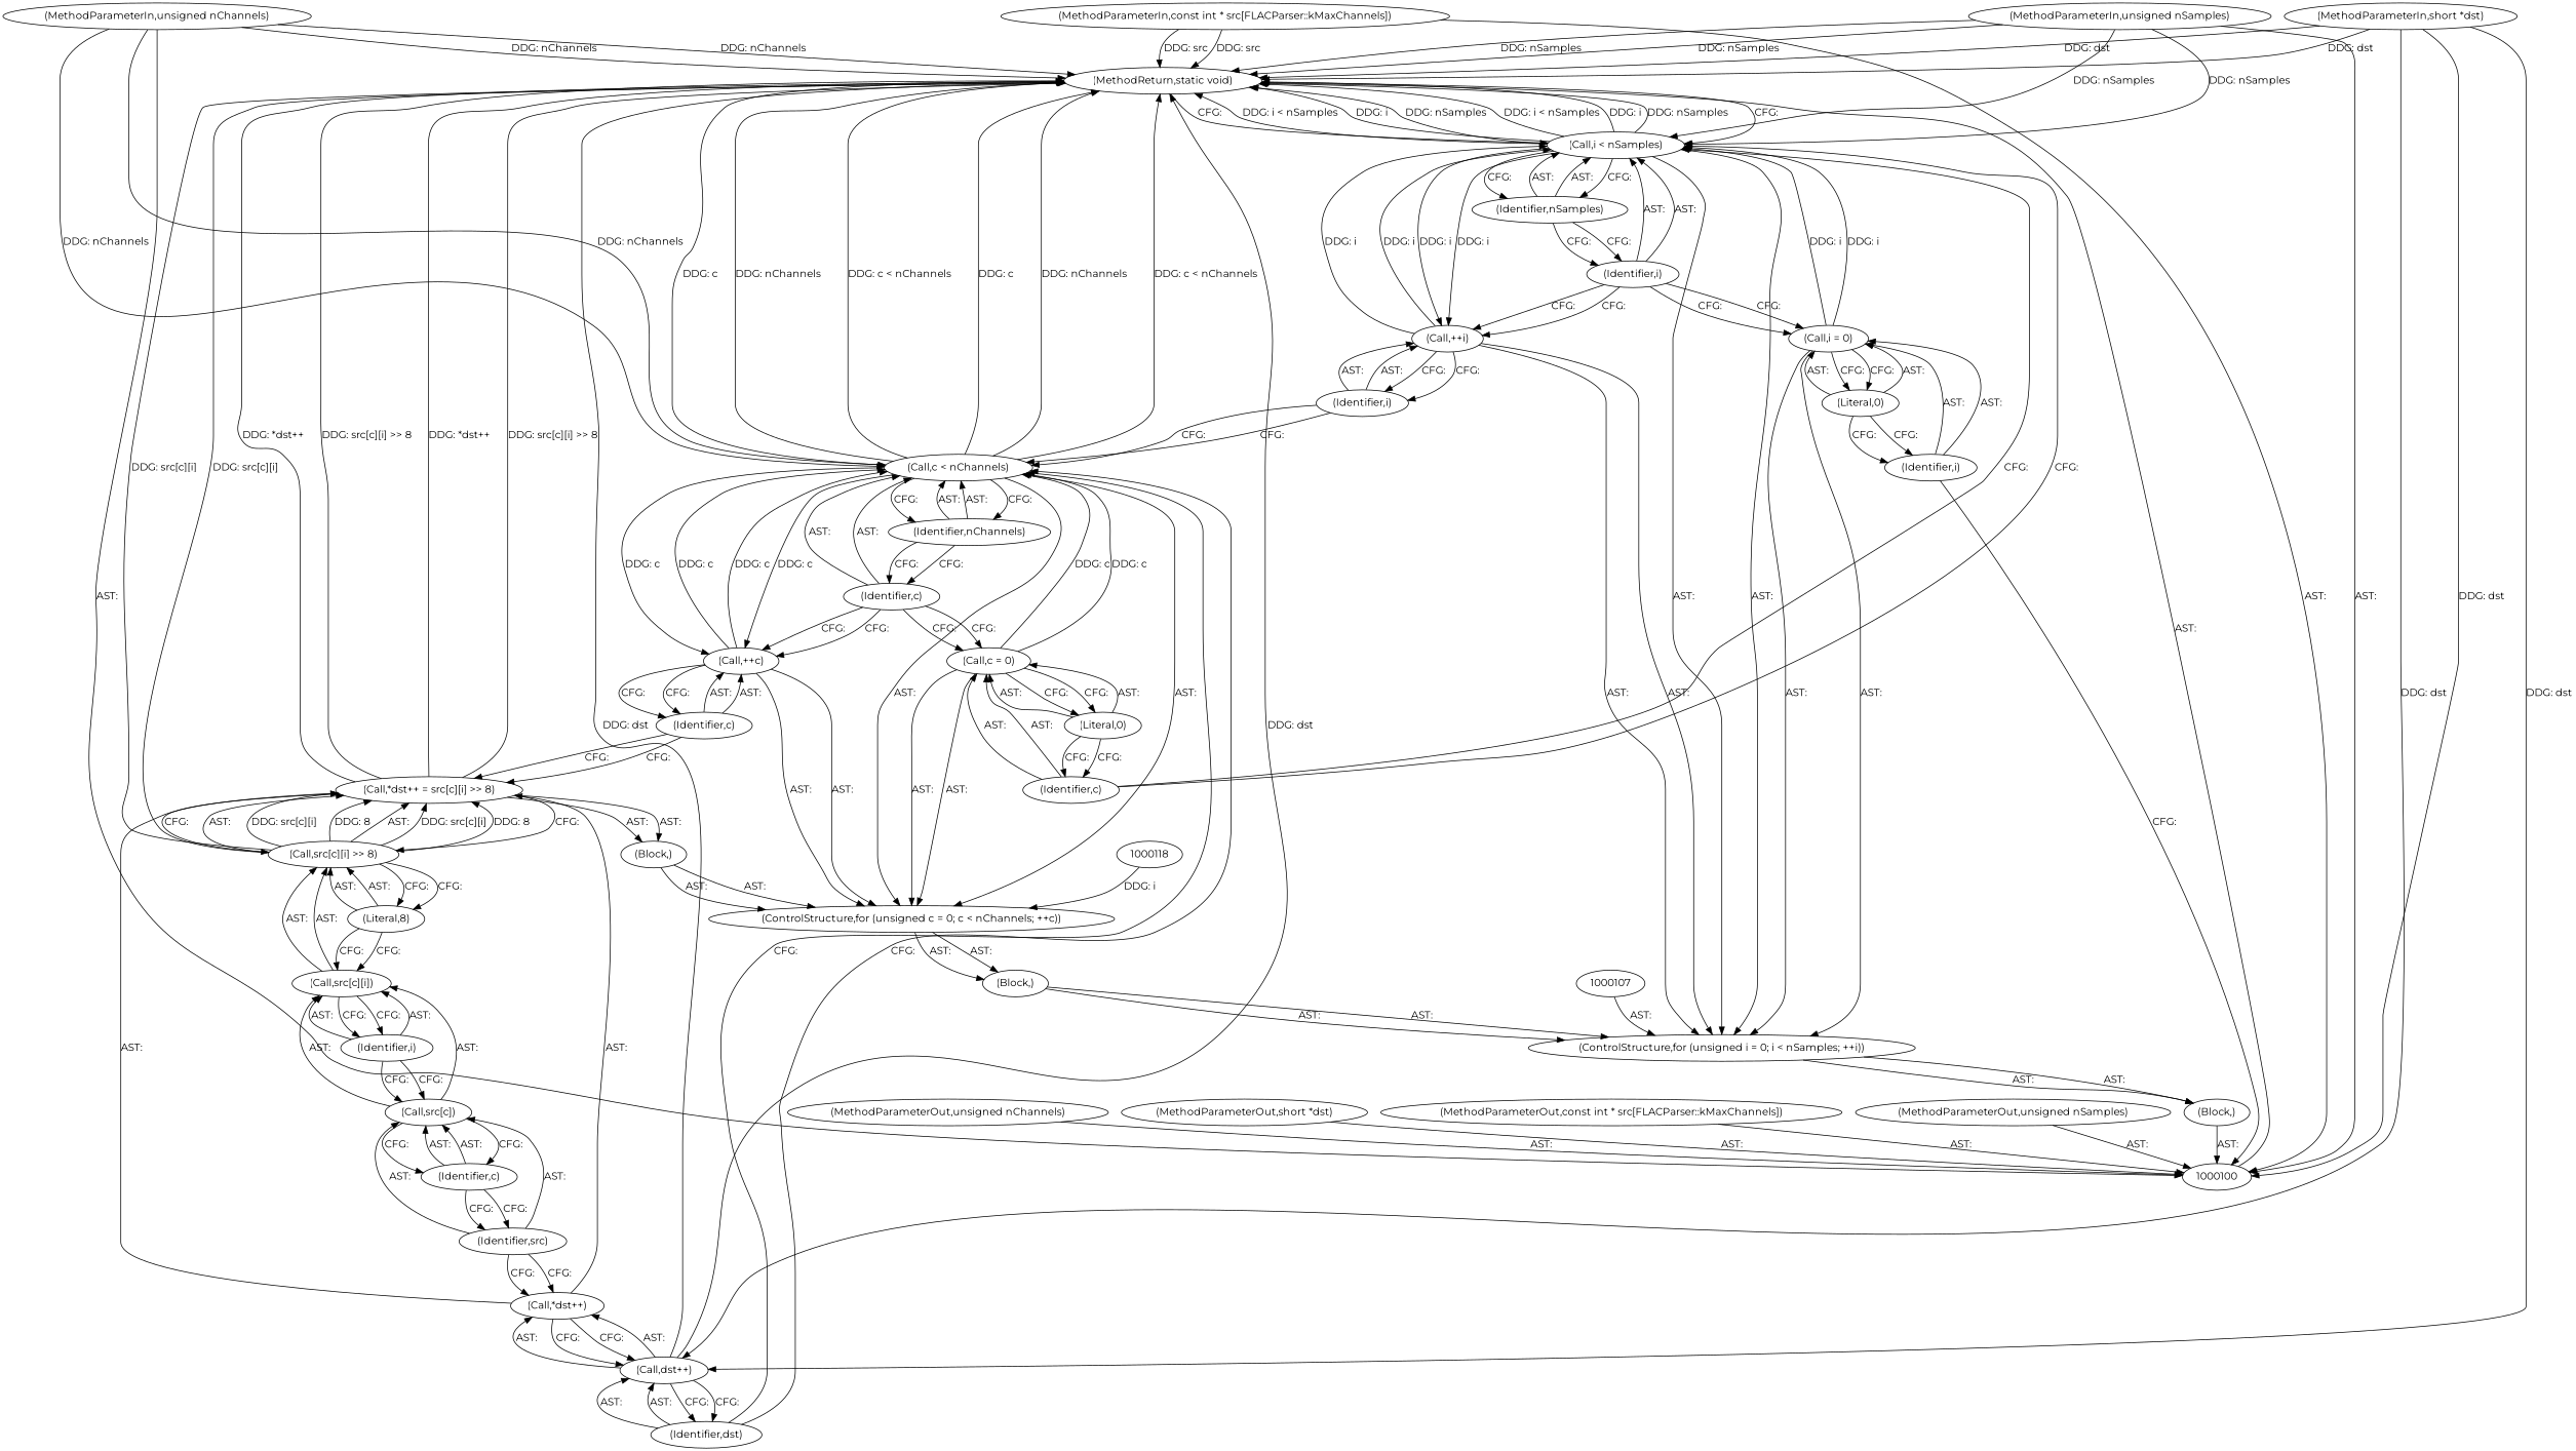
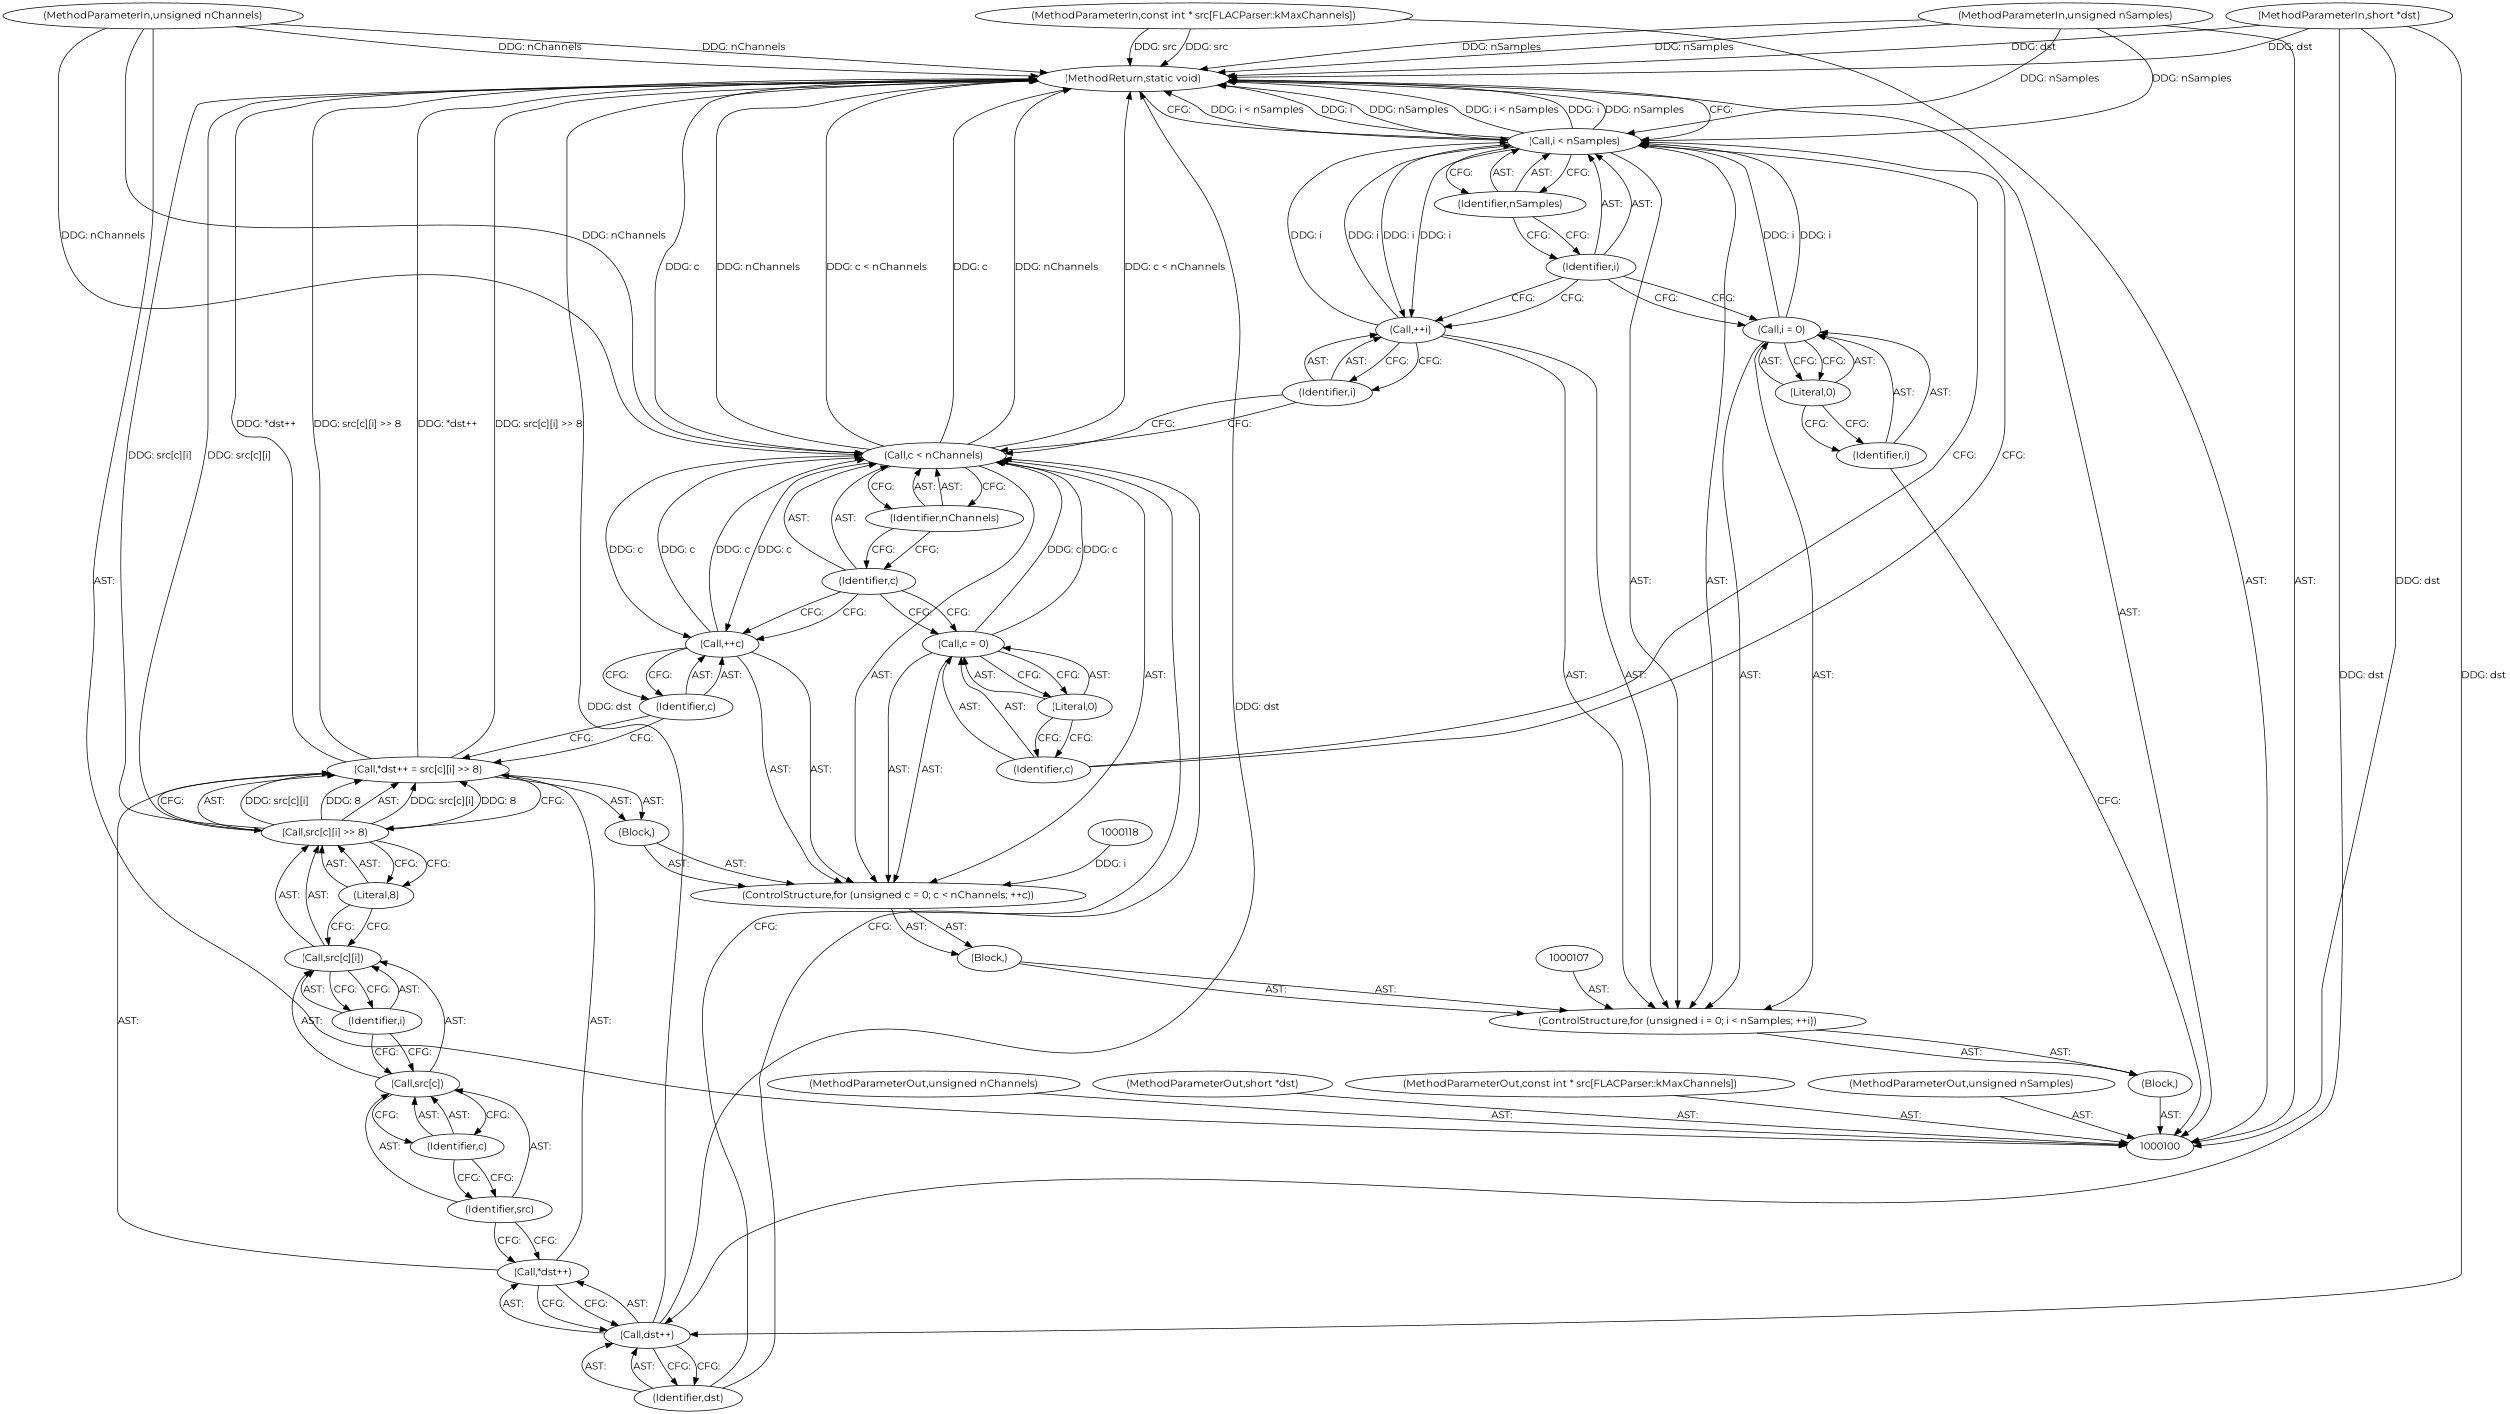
  digraph {
    fontname=Montserrat
    node [fontname=Montserrat]
    edge [fontname=Montserrat]
    n1 [label="(MethodReturn,static void)"]
    n2 [label="(Call,i < nSamples)"]
    1000100
    n4 [label="(ControlStructure,for (unsigned i = 0; i < nSamples; ++i))"]
    n5 [label="(Identifier,nSamples)"]
    n6 [label="(Call,++i)"]
    n7 [label="(MethodParameterIn,unsigned nChannels)"]
    n8 [label="(Call,c < nChannels)"]
    n9 [label="(ControlStructure,for (unsigned c = 0; c < nChannels; ++c))"]
    n10 [label="(Identifier,nChannels)"]
    n11 [label="(Call,++c)"]
    n12 [label="(MethodParameterOut,unsigned nChannels)"]
    n13 [label="(MethodParameterIn,short *dst)"]
    n14 [label="(Call,dst++)"]
    n15 [label="(Call,*dst++)"]
    n16 [label="(Identifier,dst)"]
    n17 [label="(MethodParameterOut,short *dst)"]
    n18 [label="(MethodParameterIn,const int * src[FLACParser::kMaxChannels])"]
    n19 [label="(MethodParameterOut,const int * src[FLACParser::kMaxChannels])"]
    n20 [label="(MethodParameterIn,unsigned nSamples)"]
    n21 [label="(MethodParameterOut,unsigned nSamples)"]
    n22 [label="(Block,)"]
    n23 [label="(Call,i = 0)"]
    n24 [label="(Literal,0)"]
    n25 [label="(Identifier,i)"]
    n26 [label="(Identifier,i)"]
    n27 [label="(Identifier,i)"]
    n28 [label="(Block,)"]
    n29 [label="(Call,c = 0)"]
    n30 [label="(Literal,0)"]
    n31 [label="(Identifier,c)"]
    n32 [label="(Identifier,c)"]
    n33 [label="(Identifier,c)"]
    n34 [label="(Call,*dst++ = src[c][i] >> 8)"]
    n35 [label="(Block,)"]
    n36 [label="(Call,src[c][i] >> 8)"]
    n37 [label="(Literal,8)"]
    n38 [label="(Call,src[c][i])"]
    n39 [label="(Identifier,i)"]
    n40 [label="(Call,src[c])"]
    n41 [label="(Identifier,c)"]
    n42 [label="(Identifier,src)"]
    1000107
    1000118
    n1 -> n2 [label="CFG: "]
    n1 -> n2 [label="CFG: "]
-   1000100 -> n1 [label="AST: "]
+   n1 -> 1000100 [label="AST: "]
    n2 -> n1 [label="DDG: i < nSamples"]
    n2 -> n1 [label="DDG: i"]
    n2 -> n1 [label="DDG: nSamples"]
    n2 -> n1 [label="DDG: i < nSamples"]
    n2 -> n1 [label="DDG: i"]
    n2 -> n1 [label="DDG: nSamples"]
    n2 -> n4 [label="AST: "]
    n2 -> n4 [label="AST: "]
    n2 -> n5 [label="CFG: "]
    n2 -> n5 [label="CFG: "]
    n2 -> n6 [label="DDG: i"]
    n2 -> n6 [label="DDG: i"]
    n4 -> n22 [label="AST: "]
    n4 -> n22 [label="AST: "]
    n5 -> n2 [label="AST: "]
    n5 -> n2 [label="AST: "]
    n5 -> n26 [label="CFG: "]
    n5 -> n26 [label="CFG: "]
    n6 -> n2 [label="DDG: i"]
    n6 -> n2 [label="DDG: i"]
    n6 -> n4 [label="AST: "]
    n6 -> n4 [label="AST: "]
    n6 -> n27 [label="CFG: "]
    n6 -> n27 [label="CFG: "]
    n7 -> n1 [label="DDG: nChannels"]
    n7 -> n1 [label="DDG: nChannels"]
    n7 -> 1000100 [label="AST: "]
    n7 -> n8 [label="DDG: nChannels"]
    n7 -> n8 [label="DDG: nChannels"]
    n8 -> n1 [label="DDG: c < nChannels"]
    n8 -> n1 [label="DDG: c"]
    n8 -> n1 [label="DDG: nChannels"]
    n8 -> n1 [label="DDG: c < nChannels"]
    n8 -> n1 [label="DDG: c"]
    n8 -> n1 [label="DDG: nChannels"]
    n8 -> n9 [label="AST: "]
    n8 -> n9 [label="AST: "]
    n8 -> n10 [label="CFG: "]
    n8 -> n10 [label="CFG: "]
    n8 -> n11 [label="DDG: c"]
    n8 -> n11 [label="DDG: c"]
    n9 -> n28 [label="AST: "]
    n9 -> n28 [label="AST: "]
    n10 -> n8 [label="AST: "]
    n10 -> n8 [label="AST: "]
    n10 -> n32 [label="CFG: "]
    n10 -> n32 [label="CFG: "]
    n11 -> n8 [label="DDG: c"]
    n11 -> n8 [label="DDG: c"]
    n11 -> n9 [label="AST: "]
    n11 -> n9 [label="AST: "]
    n11 -> n33 [label="CFG: "]
    n11 -> n33 [label="CFG: "]
    n12 -> 1000100 [label="AST: "]
    n13 -> n1 [label="DDG: dst"]
    n13 -> n1 [label="DDG: dst"]
    n13 -> 1000100 [label="DDG: dst"]
    n13 -> n14 [label="DDG: dst"]
    n13 -> n14 [label="DDG: dst"]
    n14 -> n1 [label="DDG: dst"]
    n14 -> n1 [label="DDG: dst"]
    n14 -> n15 [label="AST: "]
    n14 -> n15 [label="AST: "]
    n14 -> n16 [label="CFG: "]
    n14 -> n16 [label="CFG: "]
    n15 -> n14 [label="CFG: "]
    n15 -> n14 [label="CFG: "]
    n15 -> n34 [label="AST: "]
    n15 -> n34 [label="AST: "]
    n16 -> n8 [label="CFG: "]
    n16 -> n8 [label="CFG: "]
    n16 -> n14 [label="AST: "]
    n16 -> n14 [label="AST: "]
    n17 -> 1000100 [label="AST: "]
    n18 -> n1 [label="DDG: src"]
    n18 -> n1 [label="DDG: src"]
    n18 -> 1000100 [label="AST: "]
    n19 -> 1000100 [label="AST: "]
    n20 -> n1 [label="DDG: nSamples"]
    n20 -> n1 [label="DDG: nSamples"]
    n20 -> n2 [label="DDG: nSamples"]
    n20 -> n2 [label="DDG: nSamples"]
    n20 -> 1000100 [label="AST: "]
    n21 -> 1000100 [label="AST: "]
    n22 -> 1000100 [label="AST: "]
    n23 -> n2 [label="DDG: i"]
    n23 -> n2 [label="DDG: i"]
    n23 -> n4 [label="AST: "]
    n23 -> n4 [label="AST: "]
    n23 -> n24 [label="CFG: "]
    n23 -> n24 [label="CFG: "]
    n24 -> n23 [label="AST: "]
    n24 -> n23 [label="AST: "]
    n24 -> n25 [label="CFG: "]
    n24 -> n25 [label="CFG: "]
    n25 -> 1000100 [label="CFG: "]
    n25 -> n23 [label="AST: "]
    n25 -> n23 [label="AST: "]
    n26 -> n2 [label="AST: "]
    n26 -> n2 [label="AST: "]
    n26 -> n6 [label="CFG: "]
    n26 -> n6 [label="CFG: "]
    n26 -> n23 [label="CFG: "]
    n26 -> n23 [label="CFG: "]
    n27 -> n6 [label="AST: "]
    n27 -> n6 [label="AST: "]
    n27 -> n8 [label="CFG: "]
    n27 -> n8 [label="CFG: "]
    n28 -> n4 [label="AST: "]
    n28 -> n4 [label="AST: "]
    n29 -> n8 [label="DDG: c"]
    n29 -> n8 [label="DDG: c"]
    n29 -> n9 [label="AST: "]
    n29 -> n9 [label="AST: "]
    n29 -> n30 [label="CFG: "]
    n29 -> n30 [label="CFG: "]
    n30 -> n29 [label="AST: "]
    n30 -> n29 [label="AST: "]
    n30 -> n31 [label="CFG: "]
    n30 -> n31 [label="CFG: "]
    n31 -> n2 [label="CFG: "]
    n31 -> n2 [label="CFG: "]
    n31 -> n29 [label="AST: "]
    n31 -> n29 [label="AST: "]
    n32 -> n8 [label="AST: "]
    n32 -> n8 [label="AST: "]
    n32 -> n11 [label="CFG: "]
    n32 -> n11 [label="CFG: "]
    n32 -> n29 [label="CFG: "]
    n32 -> n29 [label="CFG: "]
    n33 -> n11 [label="AST: "]
    n33 -> n11 [label="AST: "]
    n33 -> n34 [label="CFG: "]
    n33 -> n34 [label="CFG: "]
    n34 -> n1 [label="DDG: src[c][i] >> 8"]
    n34 -> n1 [label="DDG: *dst++"]
    n34 -> n1 [label="DDG: src[c][i] >> 8"]
    n34 -> n1 [label="DDG: *dst++"]
    n34 -> n35 [label="AST: "]
    n34 -> n35 [label="AST: "]
    n34 -> n36 [label="CFG: "]
    n34 -> n36 [label="CFG: "]
    n35 -> n9 [label="AST: "]
    n35 -> n9 [label="AST: "]
    n36 -> n1 [label="DDG: src[c][i]"]
    n36 -> n1 [label="DDG: src[c][i]"]
    n36 -> n34 [label="AST: "]
    n36 -> n34 [label="DDG: src[c][i]"]
    n36 -> n34 [label="DDG: 8"]
    n36 -> n34 [label="AST: "]
    n36 -> n34 [label="DDG: src[c][i]"]
    n36 -> n34 [label="DDG: 8"]
    n36 -> n37 [label="CFG: "]
    n36 -> n37 [label="CFG: "]
    n37 -> n36 [label="AST: "]
    n37 -> n36 [label="AST: "]
    n37 -> n38 [label="CFG: "]
    n37 -> n38 [label="CFG: "]
    n38 -> n36 [label="AST: "]
    n38 -> n36 [label="AST: "]
    n38 -> n39 [label="CFG: "]
    n38 -> n39 [label="CFG: "]
    n39 -> n38 [label="AST: "]
    n39 -> n38 [label="AST: "]
    n39 -> n40 [label="CFG: "]
    n39 -> n40 [label="CFG: "]
    n40 -> n38 [label="AST: "]
    n40 -> n38 [label="AST: "]
    n40 -> n41 [label="CFG: "]
    n40 -> n41 [label="CFG: "]
    n41 -> n40 [label="AST: "]
    n41 -> n40 [label="AST: "]
    n41 -> n42 [label="CFG: "]
    n41 -> n42 [label="CFG: "]
    n42 -> n15 [label="CFG: "]
    n42 -> n15 [label="CFG: "]
    n42 -> n40 [label="AST: "]
    n42 -> n40 [label="AST: "]
    1000107 -> n4 [label="AST: "]
    1000118 -> n9 [label="DDG: i"]
  }
